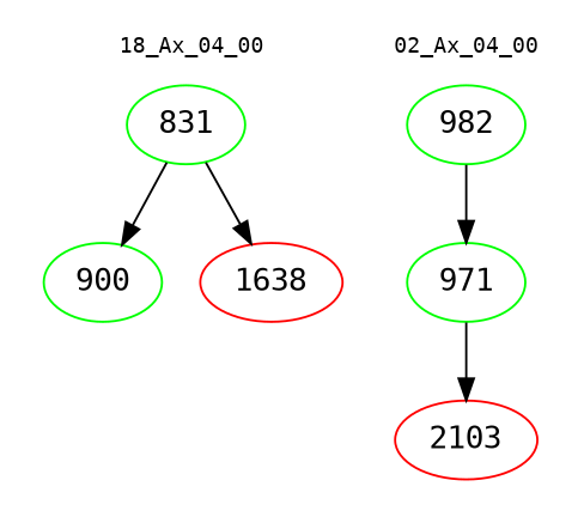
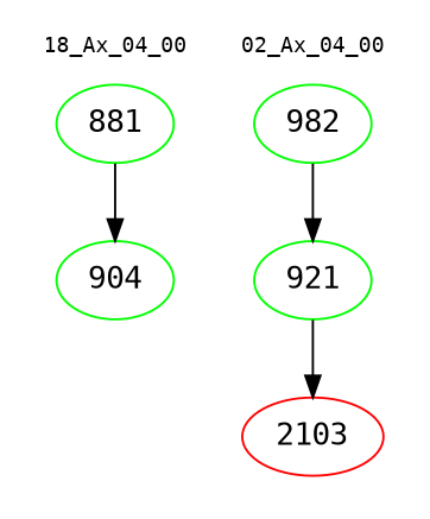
  digraph {
    fontname="DejaVu Sans Mono"
    node [color=green fontname="DejaVu Sans Mono"]
    edge [color=black fontname="DejaVu Sans Mono"]
-   n1 [label=831]
-   n2 [label=900]
-   n3 [color=red label=1638]
-   n4 [label=971]
+   n1 [label=881]
+   n2 [label=904]
+   n4 [label=921]
    n5 [label=982]
    n6 [color=red label=2103]
    subgraph cluster_1 {
      color=white
      fontsize=10
      label="18_Ax_04_00"
      n1
      n2
-     n3
    }
    subgraph cluster_2 {
      color=white
      fontsize=10
      label="02_Ax_04_00"
      n4
      n5
      n6
    }
    n1 -> n2
-   n1 -> n3
    n4 -> n6
    n5 -> n4
  }
